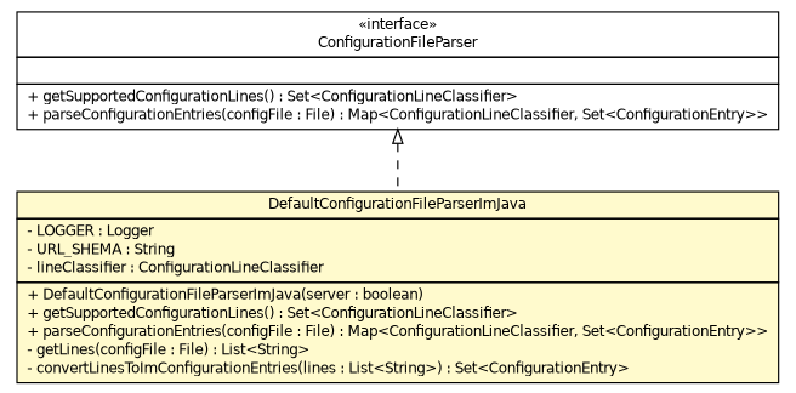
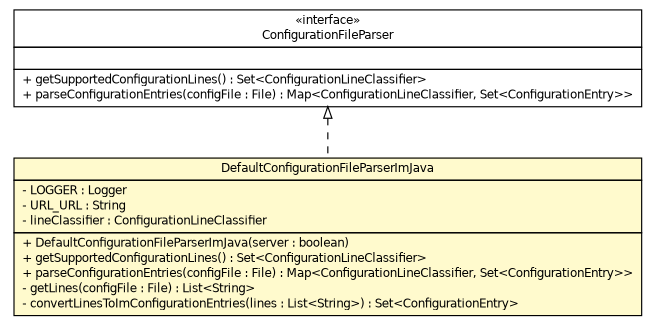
  digraph {
    nodesep=0.25
    ranksep=0.5
    node [fontcolor=black fontname=Helvetica fontsize=10.0 shape=plaintext]
    n1 [label=<<table title="de.hsbremen.tc.tnc.tnccs.im.loader.ConfigurationFileParser" border="0" cellborder="1" cellspacing="0" cellpadding="2" port="p" href="../ConfigurationFileParser.html"> 		<tr><td><table border="0" cellspacing="0" cellpadding="1"> <tr><td align="center" balign="center"> &#171;interface&#187; </td></tr> <tr><td align="center" balign="center"> ConfigurationFileParser </td></tr> 		</table></td></tr> 		<tr><td><table border="0" cellspacing="0" cellpadding="1"> <tr><td align="left" balign="left">  </td></tr> 		</table></td></tr> 		<tr><td><table border="0" cellspacing="0" cellpadding="1"> <tr><td align="left" balign="left"> + getSupportedConfigurationLines() : Set&lt;ConfigurationLineClassifier&gt; </td></tr> <tr><td align="left" balign="left"> + parseConfigurationEntries(configFile : File) : Map&lt;ConfigurationLineClassifier, Set&lt;ConfigurationEntry&gt;&gt; </td></tr> 		</table></td></tr> 		</table>>]
-   n2 [label=<<table title="de.hsbremen.tc.tnc.tnccs.im.loader.simple.DefaultConfigurationFileParserImJava" border="0" cellborder="1" cellspacing="0" cellpadding="2" port="p" bgcolor="lemonChiffon" href="./DefaultConfigurationFileParserImJava.html"> 		<tr><td><table border="0" cellspacing="0" cellpadding="1"> <tr><td align="center" balign="center"> DefaultConfigurationFileParserImJava </td></tr> 		</table></td></tr> 		<tr><td><table border="0" cellspacing="0" cellpadding="1"> <tr><td align="left" balign="left"> - LOGGER : Logger </td></tr> <tr><td align="left" balign="left"> - URL_SHEMA : String </td></tr> <tr><td align="left" balign="left"> - lineClassifier : ConfigurationLineClassifier </td></tr> 		</table></td></tr> 		<tr><td><table border="0" cellspacing="0" cellpadding="1"> <tr><td align="left" balign="left"> + DefaultConfigurationFileParserImJava(server : boolean) </td></tr> <tr><td align="left" balign="left"> + getSupportedConfigurationLines() : Set&lt;ConfigurationLineClassifier&gt; </td></tr> <tr><td align="left" balign="left"> + parseConfigurationEntries(configFile : File) : Map&lt;ConfigurationLineClassifier, Set&lt;ConfigurationEntry&gt;&gt; </td></tr> <tr><td align="left" balign="left"> - getLines(configFile : File) : List&lt;String&gt; </td></tr> <tr><td align="left" balign="left"> - convertLinesToImConfigurationEntries(lines : List&lt;String&gt;) : Set&lt;ConfigurationEntry&gt; </td></tr> 		</table></td></tr> 		</table>>]
+   n2 [label=<<table title="de.hsbremen.tc.tnc.tnccs.im.loader.simple.DefaultConfigurationFileParserImJava" border="0" cellborder="1" cellspacing="0" cellpadding="2" port="p" bgcolor="lemonChiffon" href="./DefaultConfigurationFileParserImJava.html"> 		<tr><td><table border="0" cellspacing="0" cellpadding="1"> <tr><td align="center" balign="center"> DefaultConfigurationFileParserImJava </td></tr> 		</table></td></tr> 		<tr><td><table border="0" cellspacing="0" cellpadding="1"> <tr><td align="left" balign="left"> - LOGGER : Logger </td></tr> <tr><td align="left" balign="left"> - URL_URL : String </td></tr> <tr><td align="left" balign="left"> - lineClassifier : ConfigurationLineClassifier </td></tr> 		</table></td></tr> 		<tr><td><table border="0" cellspacing="0" cellpadding="1"> <tr><td align="left" balign="left"> + DefaultConfigurationFileParserImJava(server : boolean) </td></tr> <tr><td align="left" balign="left"> + getSupportedConfigurationLines() : Set&lt;ConfigurationLineClassifier&gt; </td></tr> <tr><td align="left" balign="left"> + parseConfigurationEntries(configFile : File) : Map&lt;ConfigurationLineClassifier, Set&lt;ConfigurationEntry&gt;&gt; </td></tr> <tr><td align="left" balign="left"> - getLines(configFile : File) : List&lt;String&gt; </td></tr> <tr><td align="left" balign="left"> - convertLinesToImConfigurationEntries(lines : List&lt;String&gt;) : Set&lt;ConfigurationEntry&gt; </td></tr> 		</table></td></tr> 		</table>>]
    n1 -> n2 [arrowtail=empty dir=back fontname=Helvetica fontsize=10 headport=p labelfontname=Helvetica labelfontsize=10 style=dashed tailport=p]
  }
